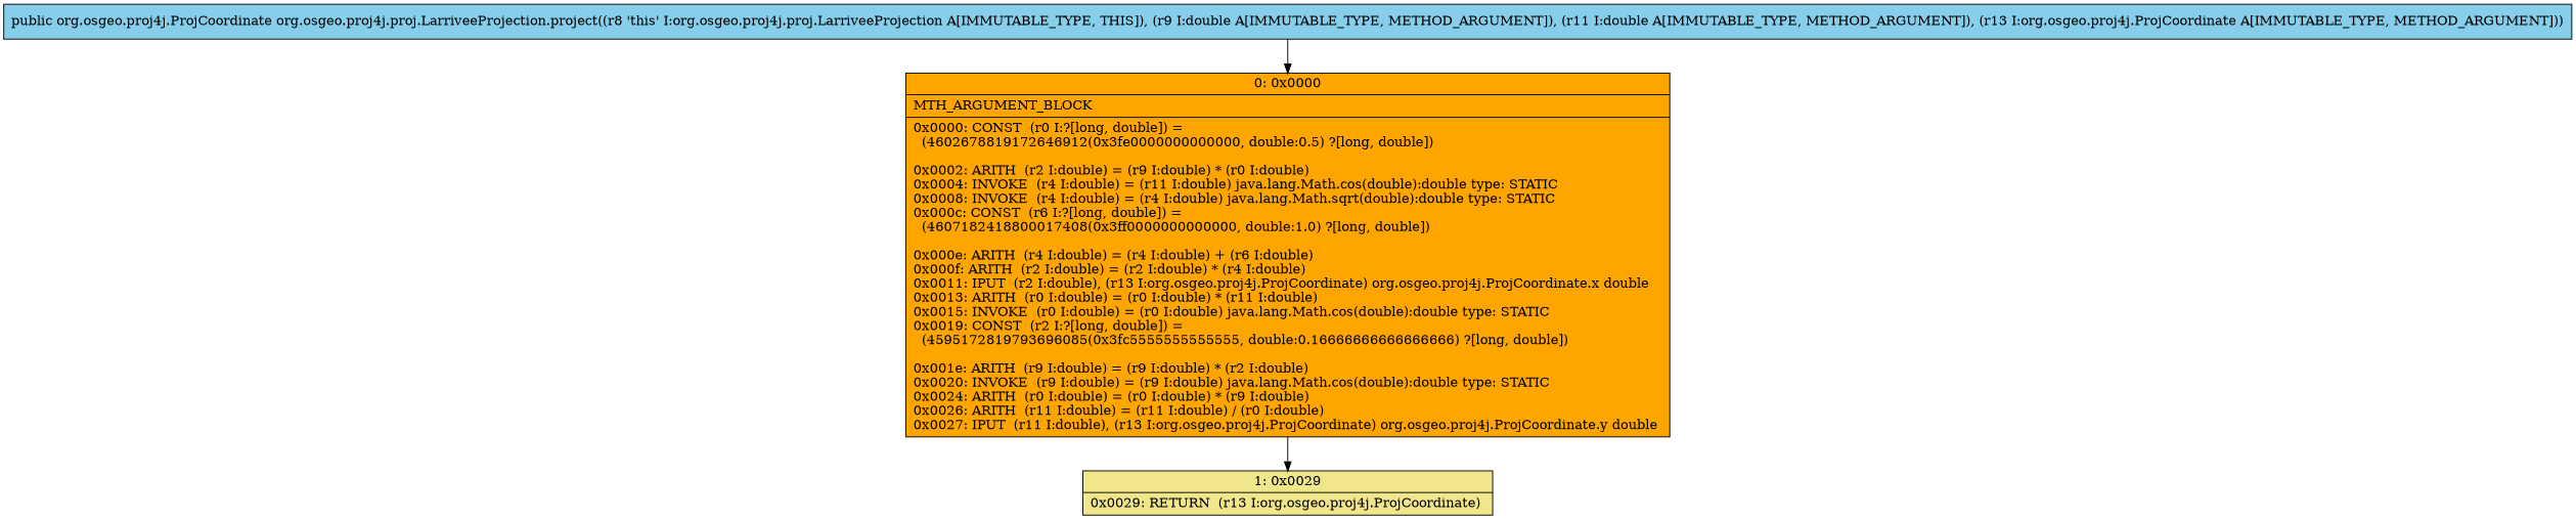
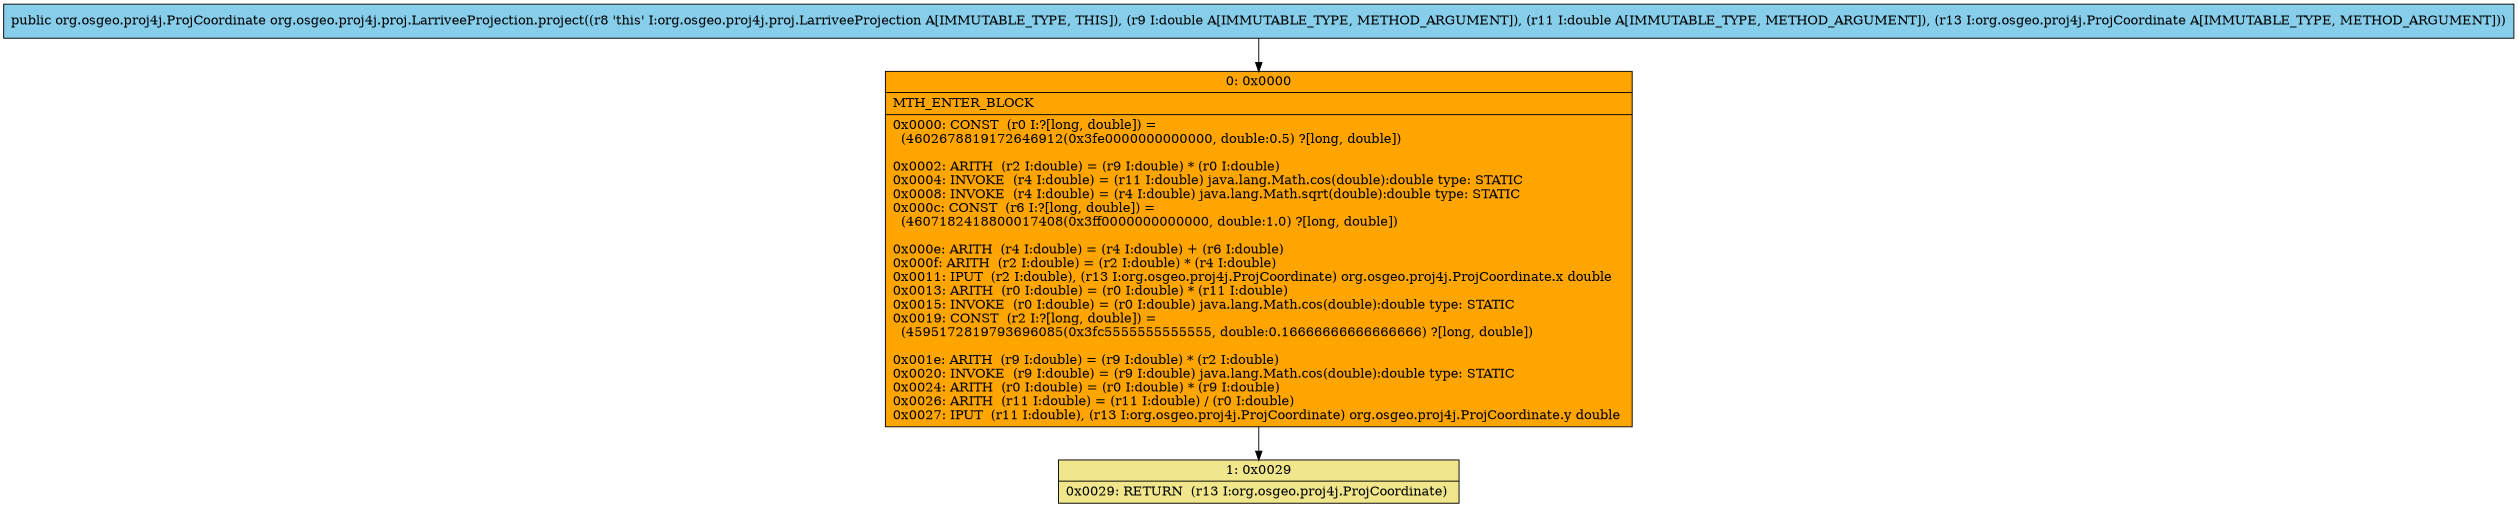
  digraph {
    node [shape=record style=filled]
-   n1 [label="{0\:\ 0x0000|MTH_ARGUMENT_BLOCK\l|0x0000: CONST  (r0 I:?[long, double]) = \l  (4602678819172646912(0x3fe0000000000000, double:0.5) ?[long, double])\l \l0x0002: ARITH  (r2 I:double) = (r9 I:double) * (r0 I:double) \l0x0004: INVOKE  (r4 I:double) = (r11 I:double) java.lang.Math.cos(double):double type: STATIC \l0x0008: INVOKE  (r4 I:double) = (r4 I:double) java.lang.Math.sqrt(double):double type: STATIC \l0x000c: CONST  (r6 I:?[long, double]) = \l  (4607182418800017408(0x3ff0000000000000, double:1.0) ?[long, double])\l \l0x000e: ARITH  (r4 I:double) = (r4 I:double) + (r6 I:double) \l0x000f: ARITH  (r2 I:double) = (r2 I:double) * (r4 I:double) \l0x0011: IPUT  (r2 I:double), (r13 I:org.osgeo.proj4j.ProjCoordinate) org.osgeo.proj4j.ProjCoordinate.x double \l0x0013: ARITH  (r0 I:double) = (r0 I:double) * (r11 I:double) \l0x0015: INVOKE  (r0 I:double) = (r0 I:double) java.lang.Math.cos(double):double type: STATIC \l0x0019: CONST  (r2 I:?[long, double]) = \l  (4595172819793696085(0x3fc5555555555555, double:0.16666666666666666) ?[long, double])\l \l0x001e: ARITH  (r9 I:double) = (r9 I:double) * (r2 I:double) \l0x0020: INVOKE  (r9 I:double) = (r9 I:double) java.lang.Math.cos(double):double type: STATIC \l0x0024: ARITH  (r0 I:double) = (r0 I:double) * (r9 I:double) \l0x0026: ARITH  (r11 I:double) = (r11 I:double) \/ (r0 I:double) \l0x0027: IPUT  (r11 I:double), (r13 I:org.osgeo.proj4j.ProjCoordinate) org.osgeo.proj4j.ProjCoordinate.y double \l}" fillcolor=orange]
+   n1 [label="{0\:\ 0x0000|MTH_ENTER_BLOCK\l|0x0000: CONST  (r0 I:?[long, double]) = \l  (4602678819172646912(0x3fe0000000000000, double:0.5) ?[long, double])\l \l0x0002: ARITH  (r2 I:double) = (r9 I:double) * (r0 I:double) \l0x0004: INVOKE  (r4 I:double) = (r11 I:double) java.lang.Math.cos(double):double type: STATIC \l0x0008: INVOKE  (r4 I:double) = (r4 I:double) java.lang.Math.sqrt(double):double type: STATIC \l0x000c: CONST  (r6 I:?[long, double]) = \l  (4607182418800017408(0x3ff0000000000000, double:1.0) ?[long, double])\l \l0x000e: ARITH  (r4 I:double) = (r4 I:double) + (r6 I:double) \l0x000f: ARITH  (r2 I:double) = (r2 I:double) * (r4 I:double) \l0x0011: IPUT  (r2 I:double), (r13 I:org.osgeo.proj4j.ProjCoordinate) org.osgeo.proj4j.ProjCoordinate.x double \l0x0013: ARITH  (r0 I:double) = (r0 I:double) * (r11 I:double) \l0x0015: INVOKE  (r0 I:double) = (r0 I:double) java.lang.Math.cos(double):double type: STATIC \l0x0019: CONST  (r2 I:?[long, double]) = \l  (4595172819793696085(0x3fc5555555555555, double:0.16666666666666666) ?[long, double])\l \l0x001e: ARITH  (r9 I:double) = (r9 I:double) * (r2 I:double) \l0x0020: INVOKE  (r9 I:double) = (r9 I:double) java.lang.Math.cos(double):double type: STATIC \l0x0024: ARITH  (r0 I:double) = (r0 I:double) * (r9 I:double) \l0x0026: ARITH  (r11 I:double) = (r11 I:double) \/ (r0 I:double) \l0x0027: IPUT  (r11 I:double), (r13 I:org.osgeo.proj4j.ProjCoordinate) org.osgeo.proj4j.ProjCoordinate.y double \l}" fillcolor=orange]
    n2 [label="{1\:\ 0x0029|0x0029: RETURN  (r13 I:org.osgeo.proj4j.ProjCoordinate) \l}" fillcolor=khaki]
    n3 [label="{public org.osgeo.proj4j.ProjCoordinate org.osgeo.proj4j.proj.LarriveeProjection.project((r8 'this' I:org.osgeo.proj4j.proj.LarriveeProjection A[IMMUTABLE_TYPE, THIS]), (r9 I:double A[IMMUTABLE_TYPE, METHOD_ARGUMENT]), (r11 I:double A[IMMUTABLE_TYPE, METHOD_ARGUMENT]), (r13 I:org.osgeo.proj4j.ProjCoordinate A[IMMUTABLE_TYPE, METHOD_ARGUMENT])) }" fillcolor=skyblue]
    n1 -> n2
    n3 -> n1
  }
